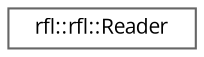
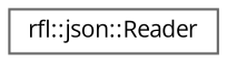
  digraph {
    rankdir=LR
    fontname="Open Sans"
-   n1 [color=grey40 fillcolor=white fontname="Open Sans" fontsize=10 height=0.2 label="rfl::rfl::Reader" shape=box style=filled width=0.4]
+   n1 [color=grey40 fillcolor=white fontname="Open Sans" fontsize=10 height=0.2 label="rfl::json::Reader" shape=box style=filled width=0.4]
  }
